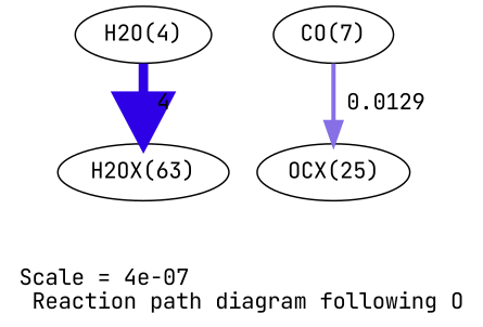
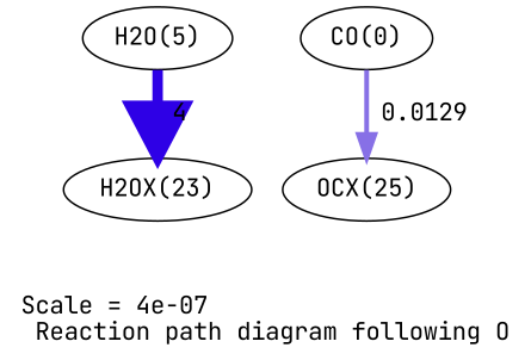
  digraph {
    fontname="JetBrains Mono"
    label="Scale = 4e-07\l Reaction path diagram following O"
    node [fontname="JetBrains Mono"]
    edge [fontname="JetBrains Mono"]
-   n1 [label="H2O(4)"]
-   n2 [label="H2OX(63)"]
-   n3 [label="CO(7)"]
+   n1 [label="H2O(5)"]
+   n2 [label="H2OX(23)"]
+   n3 [label="CO(0)"]
    n4 [label="OCX(25)"]
    n1 -> n2 [arrowsize=3 color="0.7, 1.5, 0.9" label=" 4" penwidth=6]
    n3 -> n4 [arrowsize=1.36 color="0.7, 0.513, 0.9" label=" 0.0129" penwidth=2.72]
  }
